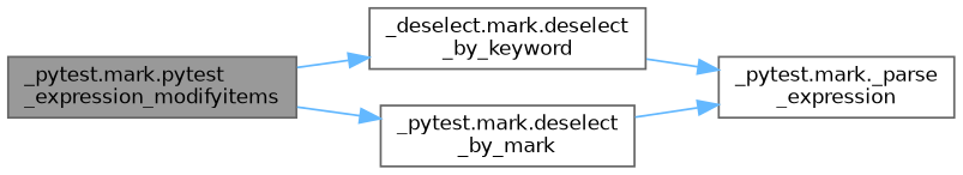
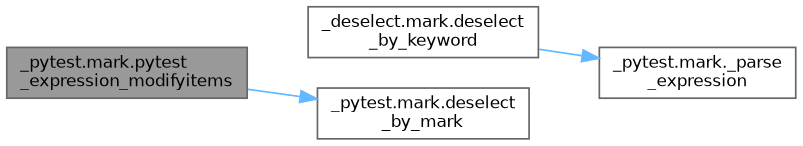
  digraph {
    rankdir=LR
    node [color=grey40 fillcolor=white fontname=Helvetica fontsize=10 shape=box style=filled]
    edge [color=steelblue1 fontname=Helvetica fontsize=10 labelfontname=Helvetica labelfontsize=10 style=solid]
    n1 [color=gray40 fillcolor=grey60 fontcolor=black height=0.2 label="_pytest.mark.pytest\l_expression_modifyitems" width=0.4]
    n2 [height=0.2 label="_deselect.mark.deselect\l_by_keyword" width=0.4]
    n3 [height=0.2 label="_pytest.mark.deselect\l_by_mark" width=0.4]
    n4 [height=0.2 label="_pytest.mark._parse\l_expression" width=0.4]
-   n1 -> n2
    n1 -> n3
    n2 -> n4
-   n3 -> n4
  }
